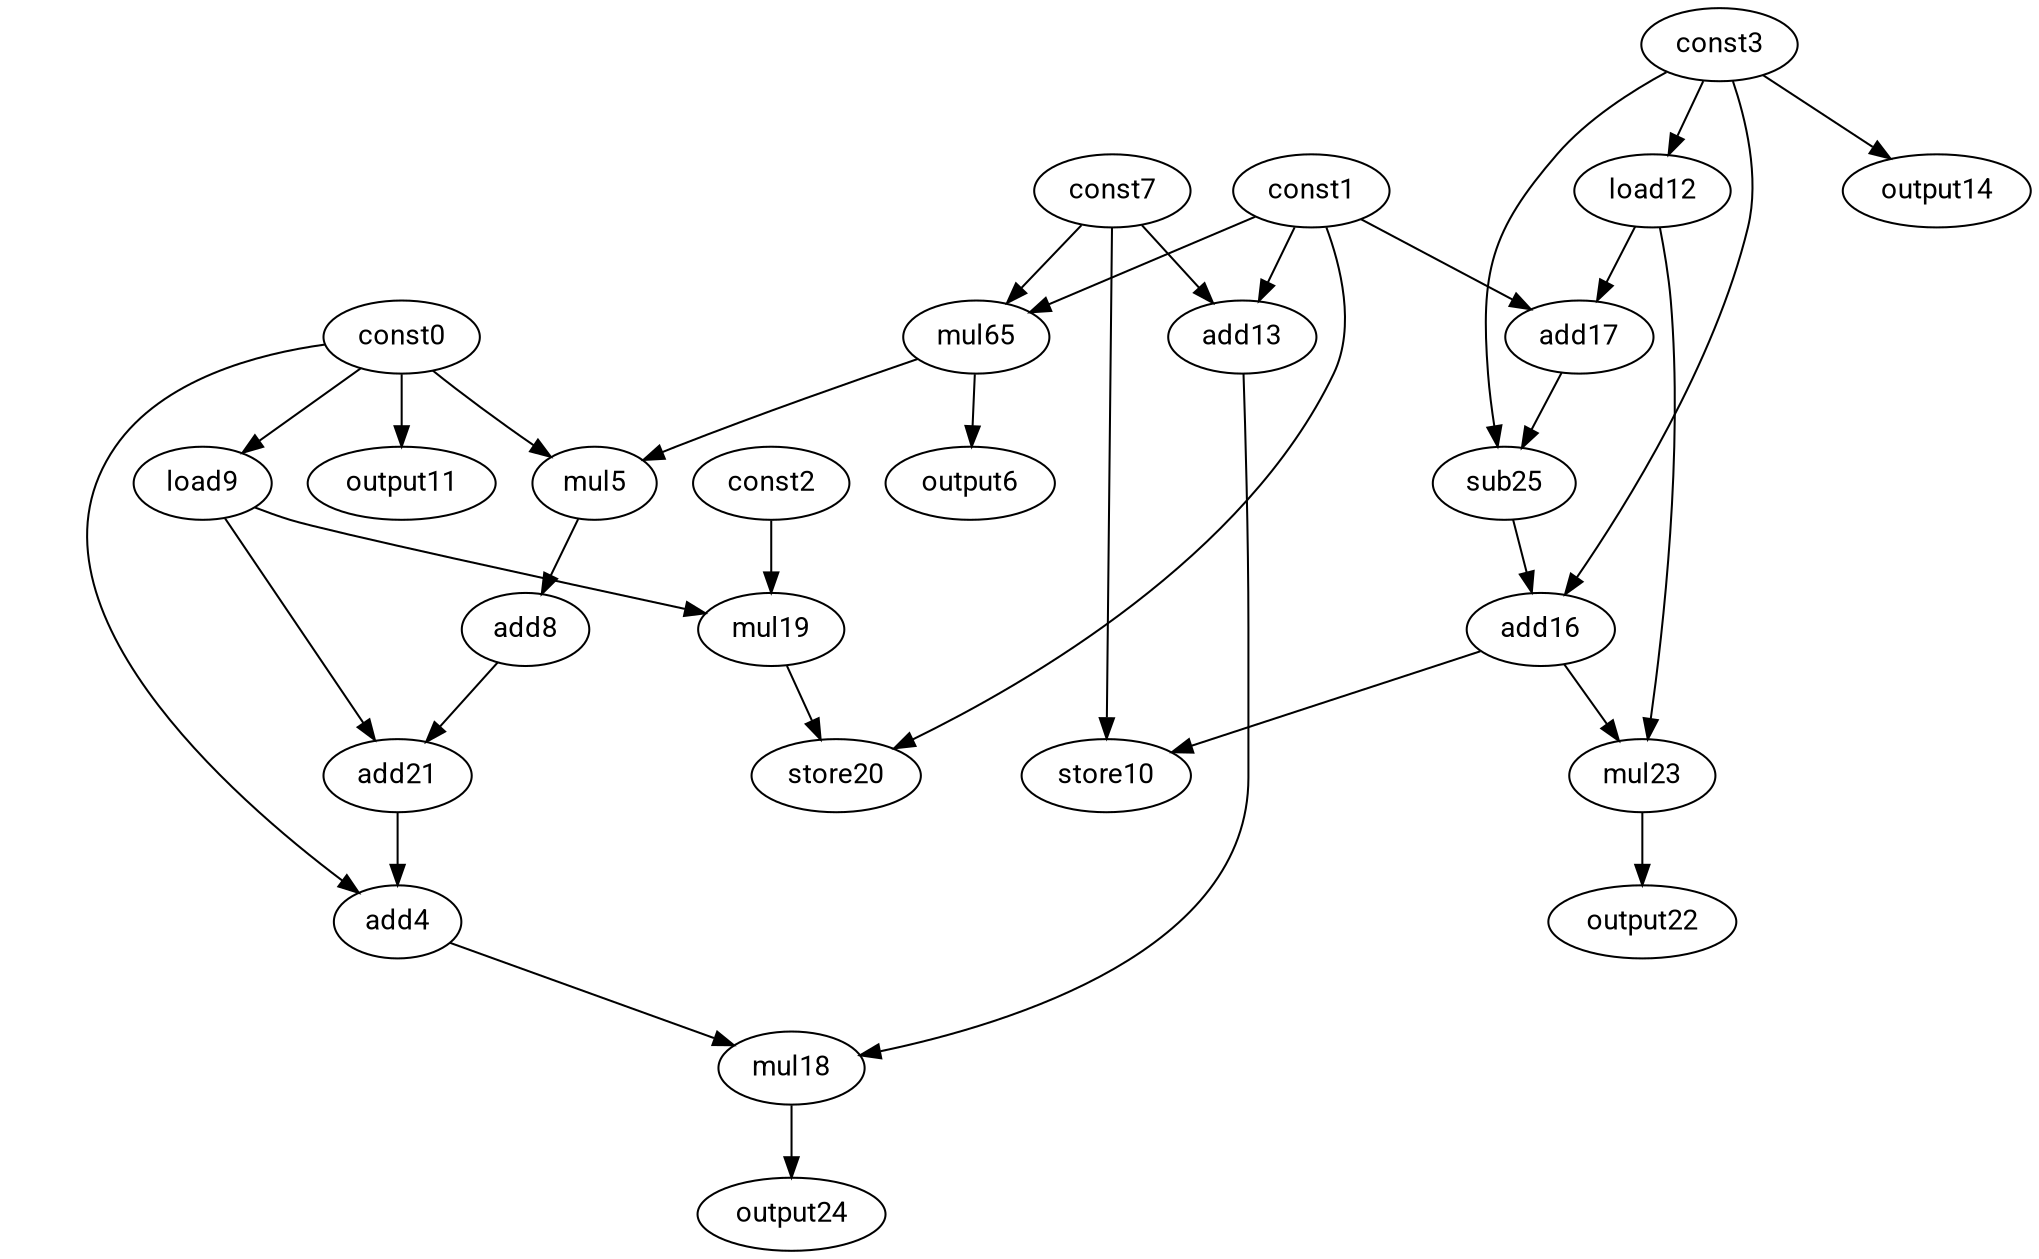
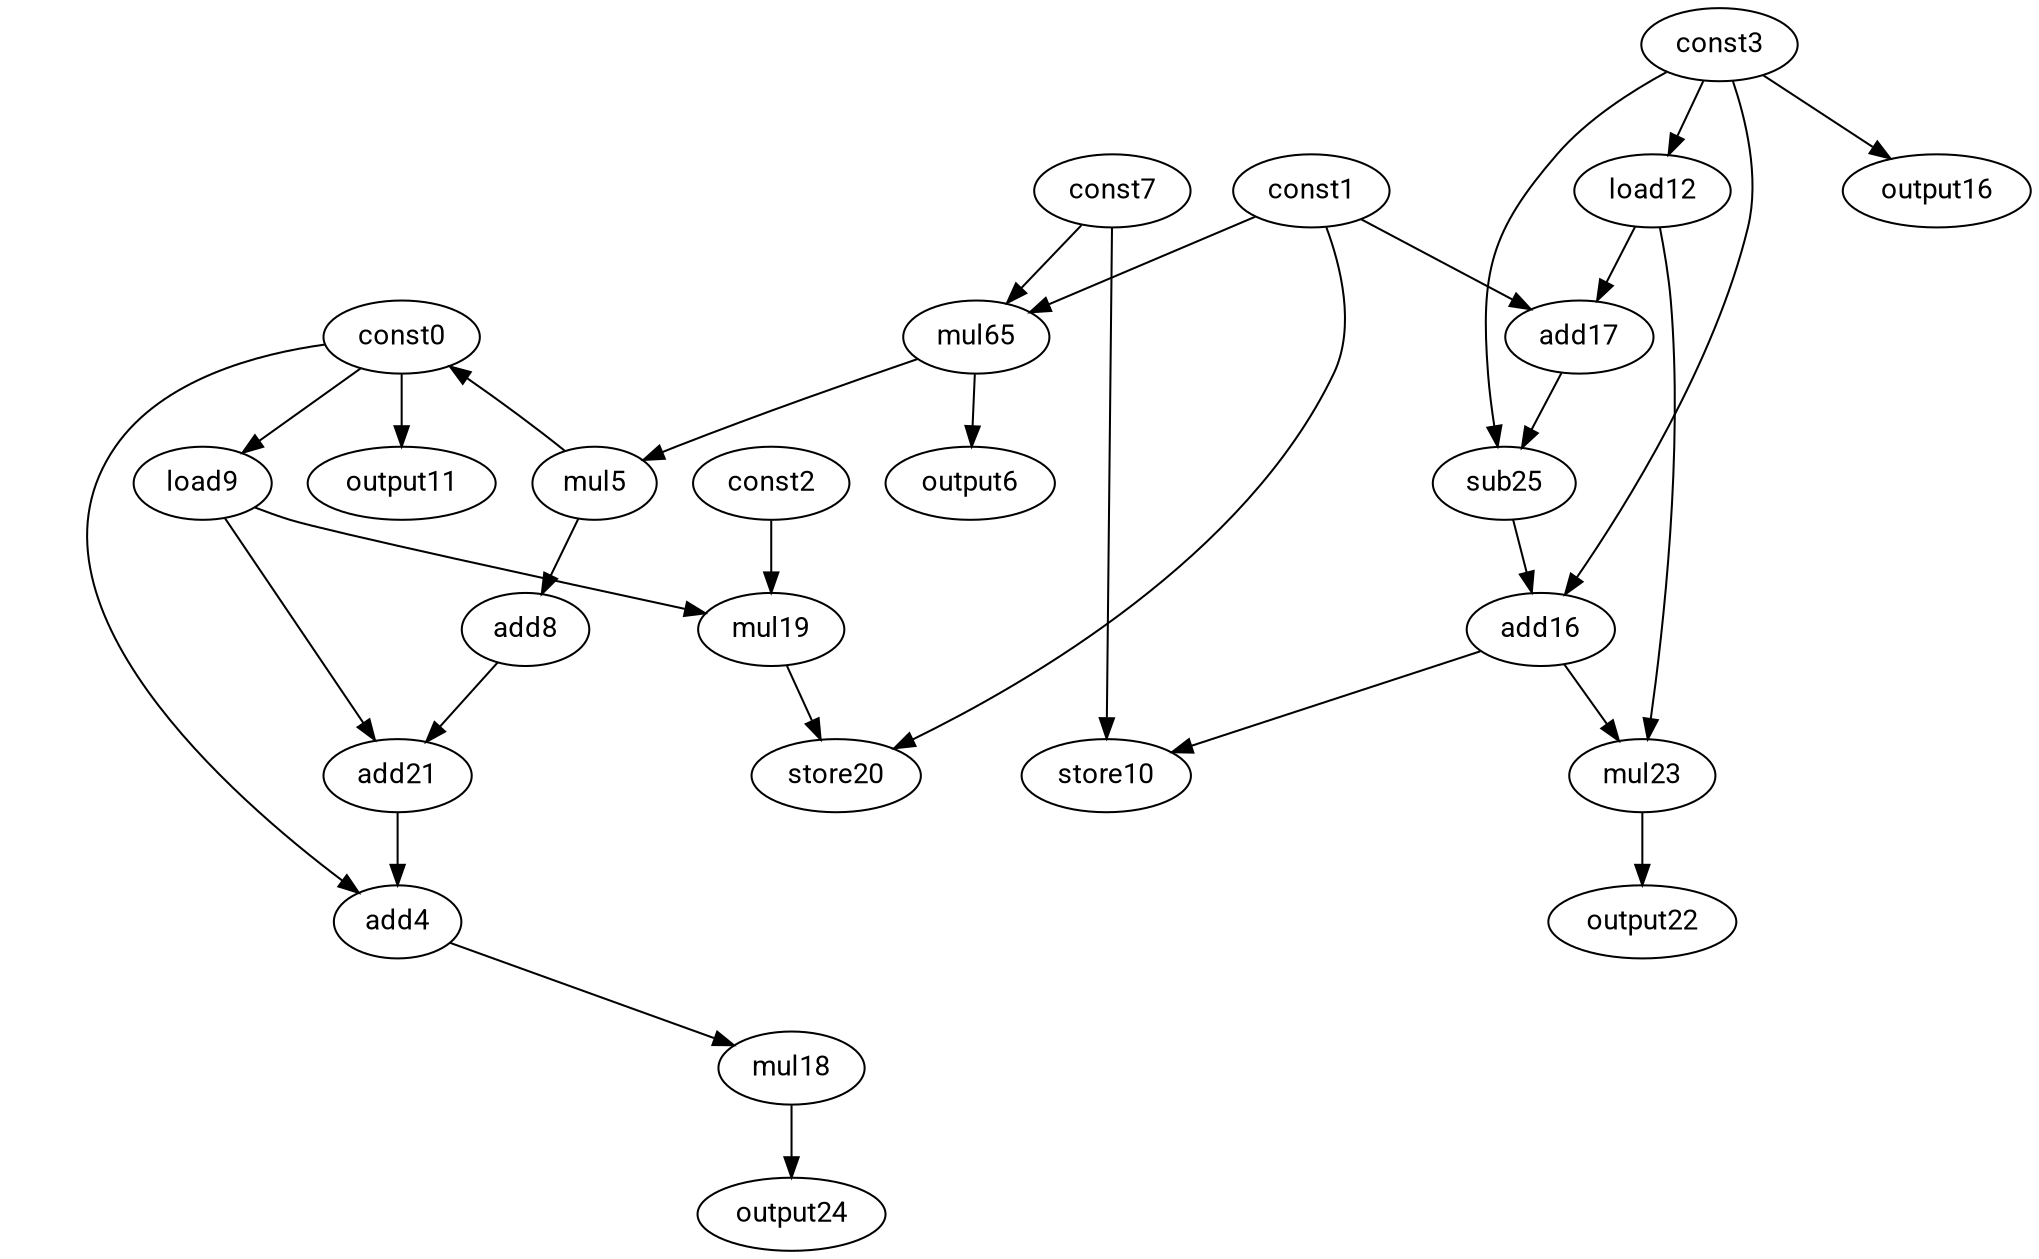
  digraph {
    fontname=Roboto
    node [fontname=Roboto opcode=add]
    edge [fontname=Roboto operand=0]
    const0 [opcode=const]
    add4
    mul5 [opcode=mul]
    load9 [opcode=load]
    output11 [opcode=output]
    mul18 [opcode=mul]
    add8
    mul19 [opcode=mul]
    add21
    const1 [opcode=const]
-   add13
    n12 [label=mul65 opcode=mul]
    add17
    store20 [opcode=store]
    output6 [opcode=output]
    sub25 [opcode=sub]
    const2 [opcode=const]
    const3 [opcode=const]
    load12 [opcode=load]
-   output14 [opcode=output]
+   output14 [opcode=output label=output16]
    add16
    mul23 [opcode=mul]
    store10 [opcode=store]
    output24 [opcode=output]
    const7 [opcode=const]
    output22 [opcode=output]
    const0 -> add4
-   const0 -> mul5
+   mul5 -> const0
    const0 -> load9
    const0 -> output11
    add4 -> mul18
    mul5 -> add8 [operand=1]
    load9 -> mul19
    load9 -> add21 [operand=1]
    mul18 -> output24
    add8 -> add21
    mul19 -> store20 [operand=1]
    add21 -> add4 [operand=1]
-   const1 -> add13
    const1 -> n12
    const1 -> add17
    const1 -> store20
-   add13 -> mul18 [operand=1]
    n12 -> mul5 [operand=1]
    n12 -> output6
    add17 -> sub25
    sub25 -> add16
    const2 -> mul19 [operand=1]
    const3 -> sub25 [operand=1]
    const3 -> load12
    const3 -> output14
    const3 -> add16 [operand=1]
    load12 -> add17 [operand=1]
    load12 -> mul23 [operand=1]
    add16 -> mul23
    add16 -> store10
    mul23 -> output22
-   const7 -> add13 [operand=1]
    const7 -> n12 [operand=1]
    const7 -> store10 [operand=1]
  }
